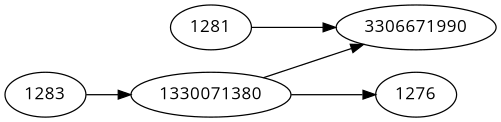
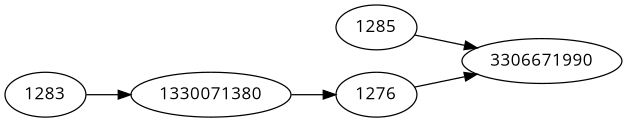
  strict digraph {
    fontname="Open Sans"
    rankdir=LR
    node [fontname="Open Sans"]
    edge [fontname="Open Sans"]
-   1281
+   1281 [label=1285]
    3306671990
    1330071380
    1276
    1283
    1281 -> 3306671990
-   1330071380 -> 3306671990
+   1276 -> 3306671990
    1330071380 -> 1276
    1283 -> 1330071380
  }
